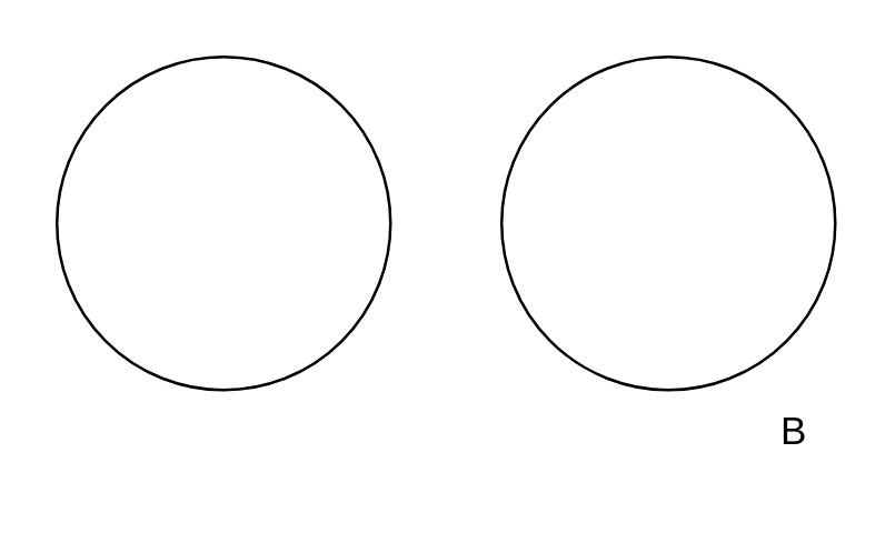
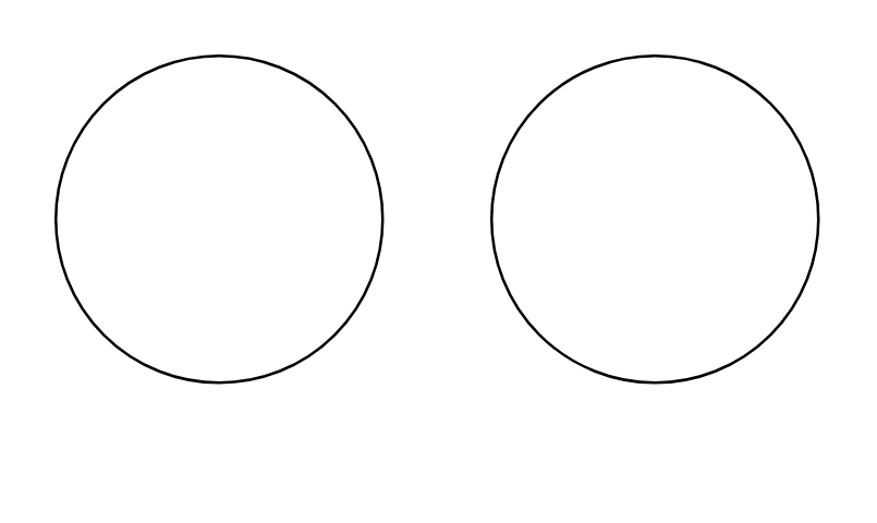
  <mxCell id="0" />
  <mxCell id="1" parent="0" />
  <mxCell id="2" value="" style="ellipse;whiteSpace=wrap;html=1;fillColor=none;fillStyle=hatch;" vertex="1" parent="1"><mxGeometry x="20" y="20" width="120" height="120" as="geometry" /></mxCell>
  <mxCell id="3" value="" style="ellipse;whiteSpace=wrap;html=1;fillColor=none;fillStyle=hatch;" vertex="1" parent="1"><mxGeometry x="180" y="20" width="120" height="120" as="geometry" /></mxCell>
- <mxCell id="4" value="B" style="text;html=1;align=center;verticalAlign=middle;resizable=0;points=[];autosize=1;strokeColor=none;fillColor=none;fontSize=14;" vertex="1" parent="1"><mxGeometry x="270" y="140" width="30" height="30" as="geometry" /></mxCell>
